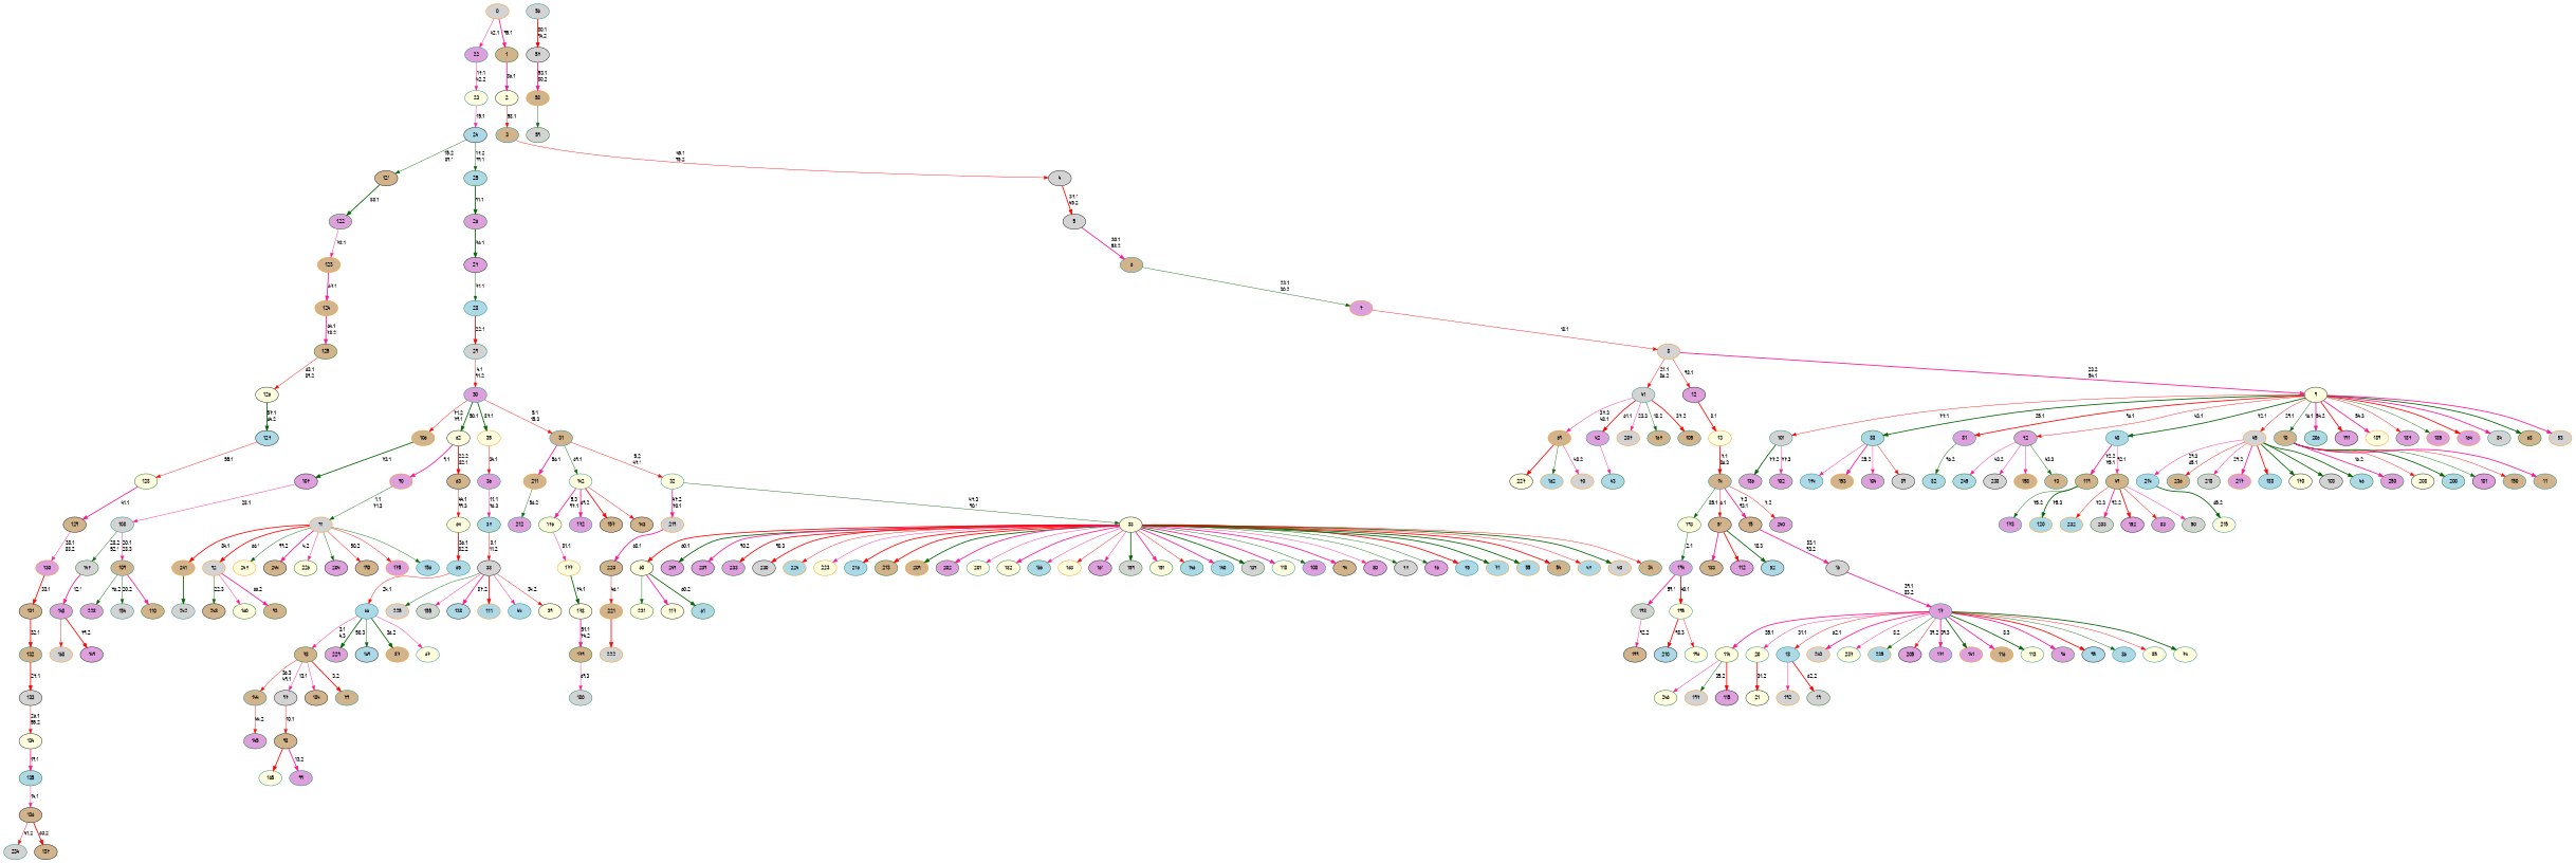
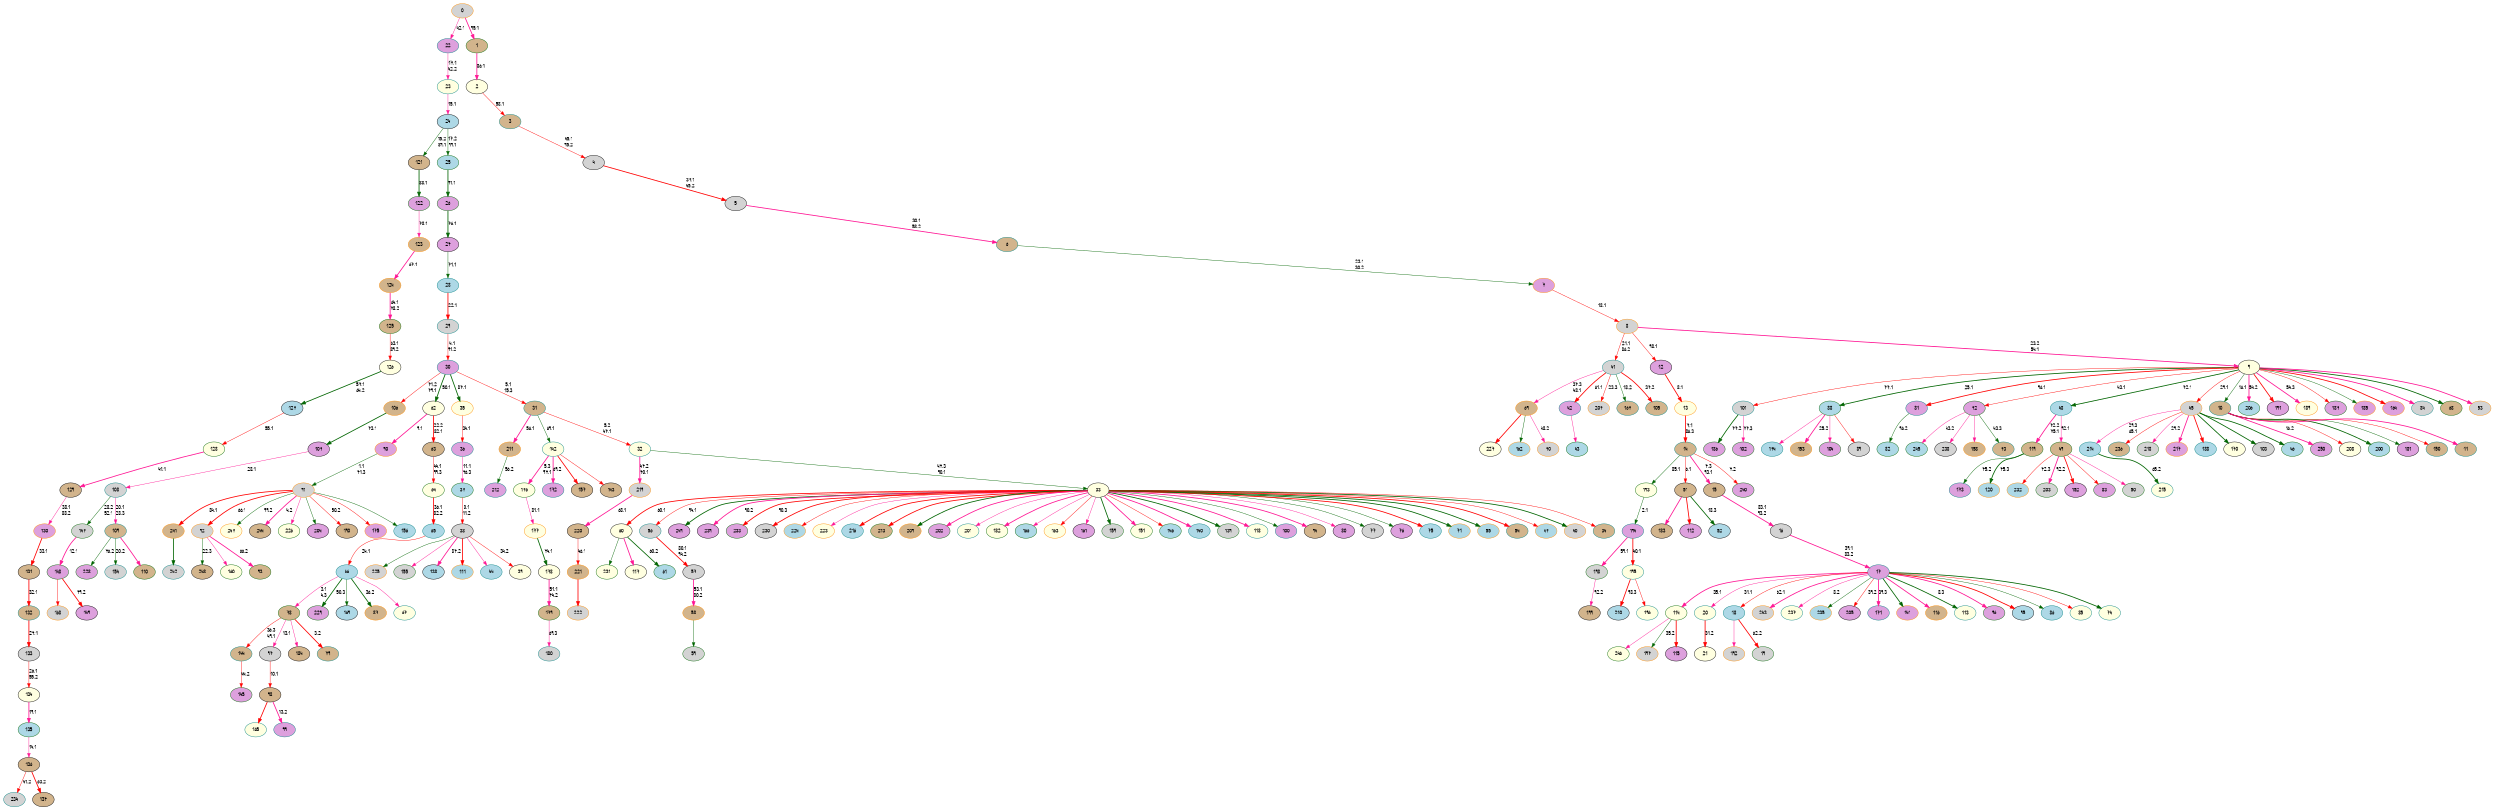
  digraph {
    fontname="Patrick Hand"
    node [color=teal fillcolor=tan fontname="Patrick Hand" style=filled]
    edge [color=deeppink fontname="Patrick Hand" style=solid]
    241 [color=darkorange]
    242 [fillcolor=lightgrey]
    221 [color=darkorange]
    222 [color=darkorange fillcolor=lightgrey]
    220 [color=black]
    219 [color=darkorange fillcolor=lightgrey]
    214 [fillcolor=lightblue]
    215 [fillcolor=lightyellow]
    211 [color=darkorange]
    212 [fillcolor=plum]
    198 [color=darkgreen fillcolor=lightgrey]
    199 [color=black]
    195 [fillcolor=lightyellow]
    210 [color=black fillcolor=lightblue]
    196 [fillcolor=lightyellow]
    194 [fillcolor=plum]
    193 [color=darkgreen fillcolor=lightyellow]
    179 [color=darkgreen]
    180 [fillcolor=lightgrey]
    178 [color=black fillcolor=lightyellow]
    177 [color=darkorange fillcolor=lightyellow]
    176 [color=darkgreen fillcolor=lightyellow]
    148 [color=darkgreen fillcolor=plum]
    168 [color=darkorange fillcolor=lightgrey]
    149 [color=black fillcolor=plum]
    147 [color=darkgreen fillcolor=lightgrey]
    144
    145 [color=darkgreen fillcolor=plum]
    142 [fillcolor=lightyellow]
    172 [fillcolor=plum]
    157 [color=black]
    143 [color=black]
    234 [fillcolor=lightgrey]
    136 [color=black]
    137 [color=black]
    135 [color=darkgreen fillcolor=lightblue]
    134 [color=black fillcolor=lightyellow]
    133 [color=black fillcolor=lightgrey]
    132
    131 [color=black]
    130 [color=darkorange fillcolor=plum]
    129 [color=black]
    128 [color=darkgreen fillcolor=lightyellow]
    127 [color=black fillcolor=lightblue]
    126 [color=black fillcolor=lightyellow]
    125 [color=darkgreen]
    124 [color=darkorange]
    123 [color=darkorange]
    122 [color=darkgreen fillcolor=plum]
    121 [color=black]
    119 [color=darkgreen]
    173 [fillcolor=plum]
    120 [color=darkorange fillcolor=lightblue]
    114 [color=darkgreen fillcolor=lightyellow]
    246 [color=darkgreen fillcolor=lightyellow]
    197 [color=darkorange fillcolor=lightgrey]
    115 [color=black fillcolor=plum]
    109
    228 [color=darkgreen fillcolor=plum]
    154 [fillcolor=lightgrey]
    110 [color=darkgreen]
    108 [fillcolor=lightgrey]
    107 [color=black fillcolor=plum]
    106 [color=darkorange]
    101 [fillcolor=lightgrey]
    186 [color=darkgreen fillcolor=plum]
    102 [color=darkgreen fillcolor=plum]
    165 [fillcolor=lightyellow]
    98 [color=black]
    99 [fillcolor=plum]
    97 [color=black fillcolor=lightgrey]
    92 [color=darkorange fillcolor=lightgrey]
    248 [color=black]
    160 [color=darkgreen fillcolor=lightyellow]
    93 [color=darkgreen]
    91 [color=darkorange fillcolor=lightgrey]
    247 [color=darkorange fillcolor=lightyellow]
    244 [color=black]
    226 [color=darkgreen fillcolor=lightyellow]
    204 [color=black fillcolor=plum]
    190 [color=black]
    175 [color=darkorange fillcolor=plum]
    156 [fillcolor=lightblue]
    90 [color=darkorange fillcolor=plum]
    88 [color=darkgreen fillcolor=lightblue]
    174 [fillcolor=lightblue]
    153 [color=darkorange]
    104 [color=darkgreen fillcolor=plum]
    89 [color=black fillcolor=lightgrey]
    81 [fillcolor=plum]
    82 [color=darkgreen fillcolor=lightblue]
    78 [color=darkgreen]
    184 [color=black]
    79
    72 [color=darkgreen fillcolor=plum]
    245 [color=darkgreen fillcolor=lightblue]
    238 [color=black fillcolor=lightgrey]
    158 [color=darkorange]
    73
    69 [color=darkorange]
    227 [color=black fillcolor=lightyellow]
    162 [color=darkorange fillcolor=lightblue]
    70 [color=darkorange fillcolor=lightgrey]
    66 [fillcolor=lightblue]
    229 [color=darkgreen fillcolor=plum]
    169 [color=black fillcolor=lightblue]
    87 [color=darkorange]
    67 [fillcolor=lightyellow]
    65 [fillcolor=lightblue]
    64 [color=darkgreen fillcolor=lightyellow]
    63 [color=black]
    62 [color=black fillcolor=lightyellow]
    60 [color=black fillcolor=lightyellow]
    231 [color=darkgreen fillcolor=lightyellow]
    117 [color=black fillcolor=lightyellow]
    61 [color=darkgreen fillcolor=lightblue]
    58 [color=darkorange]
    59 [color=darkgreen fillcolor=lightgrey]
    57 [color=black fillcolor=lightgrey]
    56 [fillcolor=lightgrey]
    51 [color=black]
    183 [color=black]
    112 [color=black fillcolor=plum]
    52 [color=black fillcolor=lightblue]
    49 [color=darkgreen]
    232 [color=darkorange fillcolor=lightblue]
    203 [color=darkgreen fillcolor=lightgrey]
    152 [color=black fillcolor=plum]
    83 [color=darkgreen fillcolor=plum]
    50 [color=darkgreen fillcolor=lightgrey]
    48 [fillcolor=lightblue]
    45 [color=darkorange fillcolor=lightgrey]
    236
    218 [color=darkgreen fillcolor=lightgrey]
    217 [color=darkorange fillcolor=plum]
    188 [fillcolor=lightblue]
    170 [color=black fillcolor=lightyellow]
    103 [color=black fillcolor=lightgrey]
    46 [color=darkgreen fillcolor=lightblue]
    42 [fillcolor=plum]
    43 [color=darkgreen fillcolor=lightblue]
    41 [fillcolor=lightgrey]
    207 [color=darkorange fillcolor=lightgrey]
    167
    105
    38 [color=black fillcolor=lightgrey]
    225 [color=darkorange fillcolor=lightgrey]
    155 [color=darkgreen fillcolor=lightgrey]
    138 [color=black fillcolor=lightblue]
    111 [color=darkorange fillcolor=lightblue]
    44 [fillcolor=lightblue]
    39 [color=black fillcolor=lightyellow]
    37 [color=darkgreen fillcolor=lightblue]
    36 [fillcolor=plum]
    35 [color=darkorange fillcolor=lightyellow]
    33 [color=black fillcolor=lightyellow]
    249 [color=black fillcolor=plum]
    239 [color=black fillcolor=plum]
    233 [color=darkgreen fillcolor=plum]
    230 [color=black fillcolor=lightgrey]
    224 [color=darkorange fillcolor=lightblue]
    223 [color=darkorange fillcolor=lightyellow]
    216 [fillcolor=lightblue]
    213 [color=darkgreen]
    209 [color=darkorange]
    202 [color=darkgreen fillcolor=plum]
    201 [fillcolor=lightyellow]
    182 [color=darkgreen fillcolor=lightyellow]
    166 [color=darkgreen fillcolor=lightblue]
    163 [color=darkorange fillcolor=lightyellow]
    161 [color=black fillcolor=plum]
    159 [color=darkgreen fillcolor=lightgrey]
    151 [color=darkgreen fillcolor=lightyellow]
    146 [color=darkgreen fillcolor=lightblue]
    140 [fillcolor=lightblue]
    139 [color=darkgreen fillcolor=lightgrey]
    118 [fillcolor=lightyellow]
    100 [fillcolor=plum]
    94 [color=black]
    80 [color=black fillcolor=plum]
    77 [color=black fillcolor=lightgrey]
    76 [color=black fillcolor=plum]
    75 [fillcolor=lightblue]
    71 [color=darkorange fillcolor=lightblue]
    55 [color=darkorange fillcolor=lightblue]
    54
    47 [color=darkorange fillcolor=lightblue]
    40 [color=darkorange fillcolor=lightgrey]
    34
    32 [fillcolor=lightyellow]
    31
    30 [fillcolor=plum]
    29 [fillcolor=lightgrey]
    28 [fillcolor=lightblue]
    27 [color=black fillcolor=plum]
    26 [color=darkgreen fillcolor=plum]
    25 [color=darkgreen fillcolor=lightblue]
    24 [color=black fillcolor=lightblue]
    23 [fillcolor=lightyellow]
    22 [fillcolor=plum]
    20 [fillcolor=lightyellow]
    21 [color=black fillcolor=lightyellow]
    18 [fillcolor=lightblue]
    192 [color=darkorange fillcolor=lightgrey]
    19 [color=darkgreen fillcolor=lightgrey]
    17 [fillcolor=plum]
    243 [color=darkorange fillcolor=lightgrey]
    237 [fillcolor=lightyellow]
    235 [color=darkorange fillcolor=lightblue]
    205 [color=black fillcolor=plum]
    171 [fillcolor=plum]
    141 [color=darkorange fillcolor=plum]
    116 [color=darkorange]
    113 [fillcolor=lightyellow]
    96 [color=darkgreen fillcolor=plum]
    95 [color=black fillcolor=lightblue]
    86 [fillcolor=lightblue]
    85 [fillcolor=lightyellow]
    74 [fillcolor=lightyellow]
    16 [color=black fillcolor=lightgrey]
    15 [color=black]
    14
    240 [color=darkgreen fillcolor=plum]
    13 [color=darkorange fillcolor=lightyellow]
    12 [color=black fillcolor=plum]
    10
    250 [color=darkgreen fillcolor=plum]
    208 [color=black fillcolor=lightyellow]
    200 [color=darkgreen fillcolor=lightblue]
    181 [color=black fillcolor=plum]
    150
    11
    9 [color=black fillcolor=lightyellow]
    206 [color=darkgreen fillcolor=lightblue]
    191 [color=black fillcolor=plum]
    189 [color=darkorange fillcolor=lightyellow]
    187 [color=darkgreen fillcolor=plum]
    185 [color=darkorange fillcolor=plum]
    164 [color=darkorange fillcolor=plum]
    84 [fillcolor=lightgrey]
    68 [color=darkgreen]
    53 [color=darkorange fillcolor=lightgrey]
    8 [color=darkorange fillcolor=lightgrey]
    7 [color=darkorange fillcolor=plum]
    6
    5 [color=black fillcolor=lightgrey]
    4 [color=black fillcolor=lightgrey]
    3
    2 [color=black fillcolor=lightyellow]
    1 [color=darkgreen]
    0 [color=darkorange fillcolor=lightgrey]
    241 -> 242 [color=darkgreen style=bold]
    221 -> 222 [color=red style=bold]
    220 -> 221 [color=red label="46,1"]
    219 -> 220 [label="68,1" style=bold]
    214 -> 215 [color=darkgreen label="65,2" style=bold]
    211 -> 212 [color=darkgreen label="56,2"]
    198 -> 199 [label="92,2"]
    195 -> 210 [color=red label="98,3" style=bold]
    195 -> 196 [color=red]
    194 -> 198 [label="59,1" style=bold]
    194 -> 195 [color=red label="40,1" style=bold]
    193 -> 194 [color=darkgreen label="2,1"]
    179 -> 180 [label="69,3"]
    178 -> 179 [label="51,1\n74,2" style=bold]
    177 -> 178 [color=darkgreen label="74,1" style=bold]
    176 -> 177 [label="81,1"]
    148 -> 168 [color=red]
    148 -> 149 [color=red label="79,2" style=bold]
    147 -> 148 [label="12,1" style=bold]
    144 -> 145 [color=red label="44,2"]
    142 -> 176 [label="5,3\n97,1" style=bold]
    142 -> 172 [label="69,2" style=bold]
    142 -> 157 [color=red style=bold]
    142 -> 143 [color=red]
    136 -> 234 [color=red label="41,2"]
    136 -> 137 [color=red label="63,2" style=bold]
    135 -> 136 [label="14,1"]
    134 -> 135 [label="19,1" style=bold]
    133 -> 134 [color=red label="26,1\n55,2"]
    132 -> 133 [color=red label="27,1" style=bold]
    131 -> 132 [color=red label="32,1" style=bold]
    130 -> 131 [color=red label="33,1" style=bold]
    129 -> 130 [label="38,1\n88,2"]
    128 -> 129 [label="41,1" style=bold]
    127 -> 128 [color=red label="55,1"]
    126 -> 127 [color=darkgreen label="57,1\n64,2" style=bold]
    125 -> 126 [color=red label="63,1\n89,2"]
    124 -> 125 [label="64,1\n78,2" style=bold]
    123 -> 124 [label="67,1" style=bold]
    122 -> 123 [label="78,1"]
    121 -> 122 [color=darkgreen label="88,1" style=bold]
    119 -> 173 [color=darkgreen label="75,2"]
    119 -> 120 [color=darkgreen label="75,3" style=bold]
    114 -> 246
    114 -> 197 [color=darkgreen label="35,2"]
    114 -> 115 [color=red style=bold]
    109 -> 228 [color=darkgreen label="76,2"]
    109 -> 154 [color=darkgreen label="20,2"]
    109 -> 110 [style=bold]
    108 -> 147 [color=darkgreen label="28,2\n52,1"]
    108 -> 109 [label="20,1\n28,3"]
    107 -> 108 [label="28,1"]
    106 -> 107 [color=darkgreen label="73,1" style=bold]
    101 -> 186 [color=darkgreen label="77,2" style=bold]
    101 -> 102 [label="77,3"]
    98 -> 165 [color=red style=bold]
    98 -> 99 [label="13,2" style=bold]
    97 -> 98 [color=red label="10,1"]
    92 -> 248 [color=darkgreen label="22,3"]
    92 -> 160
    92 -> 93 [label="66,2" style=bold]
    91 -> 241 [color=red label="84,1" style=bold]
    91 -> 92 [color=red label="66,1" style=bold]
    91 -> 247 [color=darkgreen label="99,2"]
    91 -> 244 [label="4,2" style=bold]
    91 -> 226
    91 -> 204 [color=darkgreen]
    91 -> 190 [color=red label="50,2"]
    91 -> 175 [color=red]
    91 -> 156 [color=darkgreen]
    90 -> 91 [color=darkgreen label="1,1\n71,3"]
    88 -> 174
    88 -> 153 [label="25,2" style=bold]
    88 -> 104
    88 -> 89 [color=red]
    81 -> 82 [color=darkgreen label="96,2"]
    78 -> 144 [color=red label="36,3\n49,1"]
    78 -> 97 [label="13,1"]
    78 -> 184
    78 -> 79 [color=red label="3,2" style=bold]
    72 -> 245 [label="43,2"]
    72 -> 238
    72 -> 158
    72 -> 73 [color=darkgreen label="43,3"]
    69 -> 227 [color=red style=bold]
    69 -> 162 [color=darkgreen]
    69 -> 70 [label="48,2"]
    66 -> 78 [label="3,1\n4,3"]
    66 -> 229 [color=darkgreen label="50,3" style=bold]
    66 -> 169 [color=darkgreen]
    66 -> 87 [color=darkgreen label="36,2" style=bold]
    66 -> 67
    65 -> 66 [color=red label="24,1"]
    64 -> 65 [color=red label="36,1\n82,2" style=bold]
    63 -> 64 [color=red label="44,1\n99,3"]
    62 -> 90 [label="9,1" style=bold]
    62 -> 63 [color=red label="22,2\n82,1" style=bold]
    60 -> 231 [color=darkgreen]
    60 -> 117 [style=bold]
    60 -> 61 [color=darkgreen label="60,2" style=bold]
    58 -> 59 [color=darkgreen]
    57 -> 58 [label="53,1\n80,2" style=bold]
    56 -> 57 [color=red label="80,1\n94,2" style=bold]
    51 -> 183 [style=bold]
    51 -> 112 [color=red style=bold]
    51 -> 52 [color=darkgreen label="18,3" style=bold]
    49 -> 232 [color=red label="72,3"]
    49 -> 203 [label="92,2" style=bold]
    49 -> 152 [color=red style=bold]
    49 -> 83 [color=red]
    49 -> 50
    48 -> 119 [label="72,2\n75,1" style=bold]
    48 -> 49 [label="92,1"]
    45 -> 214 [label="29,3\n65,1"]
    45 -> 236 [color=red]
    45 -> 218 [label="29,2"]
    45 -> 217 [style=bold]
    45 -> 188 [color=red style=bold]
    45 -> 170 [color=darkgreen style=bold]
    45 -> 103 [color=darkgreen style=bold]
    45 -> 46 [color=darkgreen style=bold]
    42 -> 43
    41 -> 69 [label="37,3\n48,1"]
    41 -> 42 [color=red label="61,1" style=bold]
-   41 -> 207 [label="23,3"]
+   41 -> 207 [color=red label="23,3"]
    41 -> 167 [color=darkgreen label="18,2"]
    41 -> 105 [color=red label="37,2" style=bold]
    38 -> 225 [color=darkgreen]
    38 -> 155
    38 -> 138 [label="87,2" style=bold]
    38 -> 111 [color=red style=bold]
    38 -> 44
    38 -> 39 [color=red label="34,2"]
    37 -> 38 [color=red label="0,1\n11,2"]
    36 -> 37 [label="11,1\n76,3"]
    35 -> 36 [color=red label="34,1"]
    33 -> 60 [color=red label="60,1" style=bold]
+   33 -> 56 [color=red label="94,1"]
    33 -> 249 [color=darkgreen style=bold]
    33 -> 239 [label="90,2" style=bold]
    33 -> 233 [color=red label="90,3" style=bold]
    33 -> 230 [color=red style=bold]
    33 -> 224 [color=red]
    33 -> 223
    33 -> 216 [color=red style=bold]
    33 -> 213 [color=red style=bold]
    33 -> 209 [color=darkgreen style=bold]
    33 -> 202 [style=bold]
    33 -> 201
    33 -> 182 [style=bold]
    33 -> 166
    33 -> 163 [color=red]
    33 -> 161
    33 -> 159 [color=darkgreen style=bold]
    33 -> 151 [style=bold]
    33 -> 146 [color=red]
    33 -> 140 [style=bold]
    33 -> 139 [color=darkgreen style=bold]
    33 -> 118 [style=bold]
    33 -> 100 [color=darkgreen]
    33 -> 94 [style=bold]
    33 -> 80
    33 -> 77 [color=darkgreen]
    33 -> 76 [color=darkgreen]
    33 -> 75 [color=red style=bold]
    33 -> 71 [color=darkgreen style=bold]
    33 -> 55 [color=darkgreen style=bold]
    33 -> 54 [color=red style=bold]
    33 -> 47 [color=red]
    33 -> 40 [color=darkgreen style=bold]
    33 -> 34 [color=red]
    32 -> 219 [label="47,2\n70,1" style=bold]
    32 -> 33 [color=darkgreen label="47,3\n90,1"]
    31 -> 211 [label="56,1" style=bold]
    31 -> 142 [color=darkgreen label="69,1"]
    31 -> 32 [color=red label="5,2\n47,1"]
    30 -> 106 [color=red label="71,2\n79,1"]
    30 -> 62 [color=darkgreen label="50,1" style=bold]
    30 -> 35 [color=darkgreen label="87,1" style=bold]
    30 -> 31 [color=red label="5,1\n15,3"]
    29 -> 30 [color=red label="4,1\n91,2"]
    28 -> 29 [color=red label="22,1" style=bold]
    27 -> 28 [color=darkgreen label="71,1"]
    26 -> 27 [color=darkgreen label="76,1" style=bold]
    25 -> 26 [color=darkgreen label="91,1" style=bold]
    24 -> 121 [color=darkgreen label="15,2\n89,1"]
    24 -> 25 [color=darkgreen label="17,2\n99,1"]
    23 -> 24 [label="15,1"]
    22 -> 23 [label="17,1\n42,2"]
    20 -> 21 [color=red label="31,2" style=bold]
    18 -> 192
    18 -> 19 [color=red label="62,2" style=bold]
    17 -> 114 [label="35,1" style=bold]
    17 -> 20 [label="31,1"]
    17 -> 18 [color=red label="62,1"]
    17 -> 243 [style=bold]
    17 -> 237 [label="8,2"]
    17 -> 235 [color=darkgreen]
    17 -> 205 [color=red label="39,2"]
    17 -> 171 [label="39,3" style=bold]
    17 -> 141 [color=darkgreen style=bold]
    17 -> 116 [style=bold]
    17 -> 113 [color=darkgreen label="8,3" style=bold]
    17 -> 96 [style=bold]
    17 -> 95 [color=red style=bold]
    17 -> 86 [color=darkgreen]
    17 -> 85 [color=red]
    17 -> 74 [color=darkgreen style=bold]
    16 -> 17 [label="39,1\n83,2" style=bold]
    15 -> 16 [label="83,1\n93,2" style=bold]
    14 -> 193 [color=darkgreen label="85,1"]
    14 -> 51 [color=red label="6,1"]
    14 -> 15 [label="7,3\n93,1" style=bold]
    14 -> 240 [color=red label="7,2"]
    13 -> 14 [color=red label="7,1\n86,3" style=bold]
    12 -> 13 [color=red label="8,1" style=bold]
    10 -> 250 [label="16,2" style=bold]
    10 -> 208 [color=red]
    10 -> 200 [color=darkgreen style=bold]
    10 -> 181 [color=darkgreen]
    10 -> 150 [color=red]
    10 -> 11 [style=bold]
    9 -> 101 [color=red label="77,1"]
    9 -> 88 [color=darkgreen label="25,1" style=bold]
    9 -> 81 [color=red label="96,1" style=bold]
    9 -> 72 [color=red label="43,1"]
    9 -> 48 [color=darkgreen label="72,1" style=bold]
    9 -> 45 [color=red label="29,1"]
    9 -> 10 [color=darkgreen label="16,1"]
    9 -> 206 [label="54,2" style=bold]
    9 -> 191 [color=red style=bold]
    9 -> 189 [label="54,3" style=bold]
    9 -> 187 [color=red]
    9 -> 185 [color=darkgreen]
    9 -> 164 [color=red style=bold]
    9 -> 84 [style=bold]
    9 -> 68 [color=darkgreen style=bold]
    9 -> 53 [style=bold]
    8 -> 41 [color=red label="21,1\n86,2"]
    8 -> 12 [color=red label="98,1"]
    8 -> 9 [label="23,2\n54,1" style=bold]
    7 -> 8 [color=red label="18,1"]
    6 -> 7 [color=darkgreen label="23,1\n30,2"]
    5 -> 6 [label="30,1\n58,2" style=bold]
    4 -> 5 [color=red label="37,1\n45,2" style=bold]
    3 -> 4 [color=red label="45,1\n95,2"]
    2 -> 3 [color=red label="58,1"]
    1 -> 2 [label="86,1" style=bold]
    0 -> 22 [label="42,1"]
    0 -> 1 [label="95,1" style=bold]
  }
